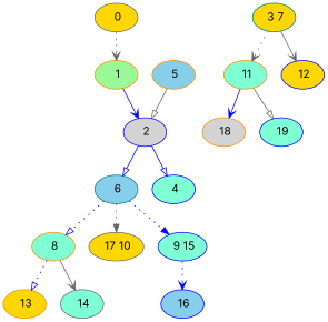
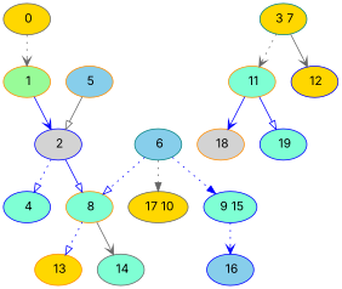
  digraph {
    fontname=Inter
    node [color=darkorange fillcolor=aquamarine fontname=Inter style=filled]
    edge [arrowhead=vee color=blue fontname=Inter style=dotted]
    " 0" [color=gray40 fillcolor=gold]
    " 1" [fillcolor=palegreen]
    " 2" [color=blue fillcolor=lightgrey]
    " 6" [color=teal fillcolor=skyblue]
    " 4" [color=blue]
    " 3 7" [color=teal fillcolor=gold]
    " 11"
    " 12" [color=blue fillcolor=gold]
    " 5" [fillcolor=skyblue]
    " 8"
    " 17 10" [color=gray40 fillcolor=gold]
    " 9 15" [color=blue]
    " 18" [fillcolor=lightgrey]
    " 19" [color=blue]
    " 13" [fillcolor=gold]
    " 14" [color=gray40]
    " 16" [color=blue fillcolor=skyblue]
    " 0" -> " 1" [color=gray40]
    " 1" -> " 2" [style=solid]
-   " 2" -> " 6" [arrowhead=onormal style=solid]
-   " 2" -> " 4" [arrowhead=onormal style=solid]
+   " 2" -> " 8" [arrowhead=onormal style=solid]
+   " 2" -> " 4" [arrowhead=onormal]
    " 6" -> " 8" [arrowhead=onormal]
    " 6" -> " 17 10" [arrowhead=normal color=gray40]
    " 6" -> " 9 15" [arrowhead=normal]
    " 3 7" -> " 11" [color=gray40]
    " 3 7" -> " 12" [color=gray40 style=solid]
    " 11" -> " 18" [style=solid]
-   " 11" -> " 19" [arrowhead=onormal color=gray40 style=solid]
+   " 11" -> " 19" [arrowhead=onormal style=solid]
    " 5" -> " 2" [arrowhead=onormal color=gray40 style=solid]
    " 8" -> " 13" [arrowhead=onormal]
    " 8" -> " 14" [color=gray40 style=solid]
    " 9 15" -> " 16"
  }
